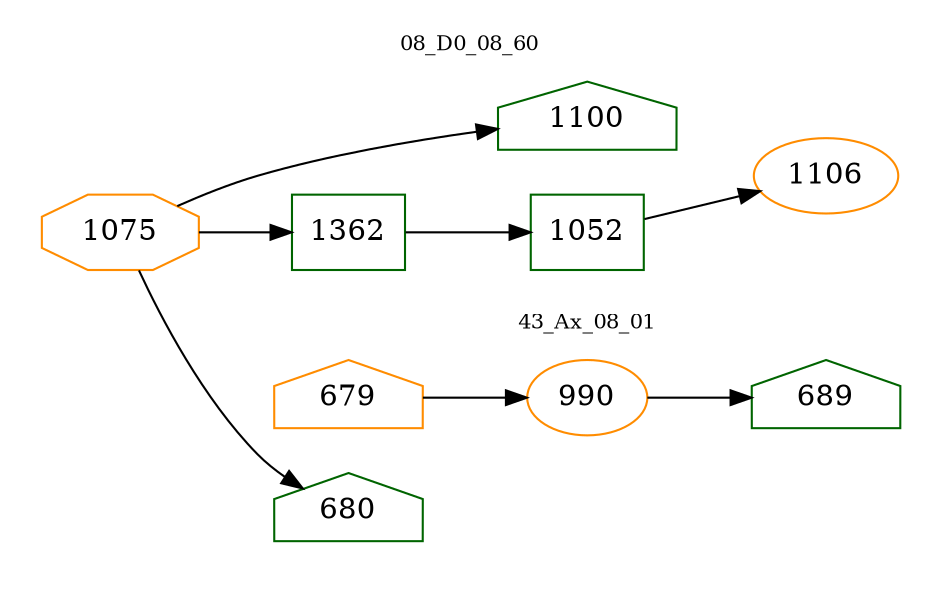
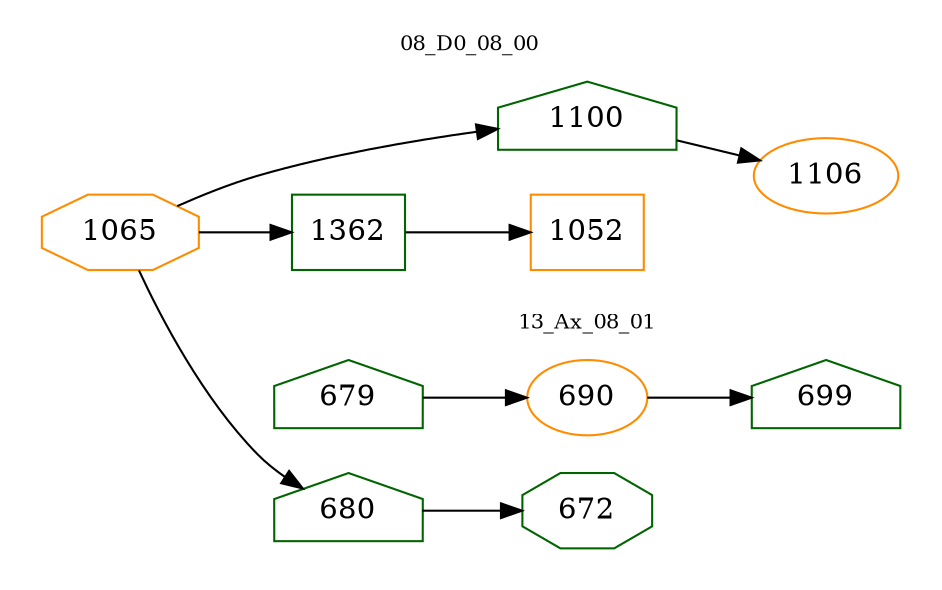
  digraph {
    rankdir=LR
    node [color=darkgreen shape=house]
    edge [color=black]
-   n1 [color=darkorange label=679]
+   n1 [label=679]
    n2 [label=680]
-   n3 [color=darkorange label=990 shape=ellipse]
-   n5 [label=689]
-   n6 [color=darkorange label=1075 shape=octagon]
+   n3 [color=darkorange label=690 shape=ellipse]
+   n4 [label=672 shape=octagon]
+   n5 [label=699]
+   n6 [color=darkorange label=1065 shape=octagon]
    n7 [label=1362 shape=box]
    n8 [label=1100]
-   n9 [label=1052 shape=box]
+   n9 [color=darkorange label=1052 shape=box]
    n10 [color=darkorange label=1106 shape=ellipse]
    subgraph cluster_1 {
      color=white
      fontsize=10
-     label="43_Ax_08_01"
+     label="13_Ax_08_01"
      n1
      n2
      n3
+     n4
      n5
    }
    subgraph cluster_2 {
      color=white
      fontsize=10
-     label="08_D0_08_60"
+     label="08_D0_08_00"
      n6
      n7
      n8
      n9
      n10
    }
    n1 -> n3
+   n2 -> n4
    n3 -> n5
    n6 -> n2
    n6 -> n7
    n6 -> n8
    n7 -> n9
-   n9 -> n10
+   n8 -> n10
  }
